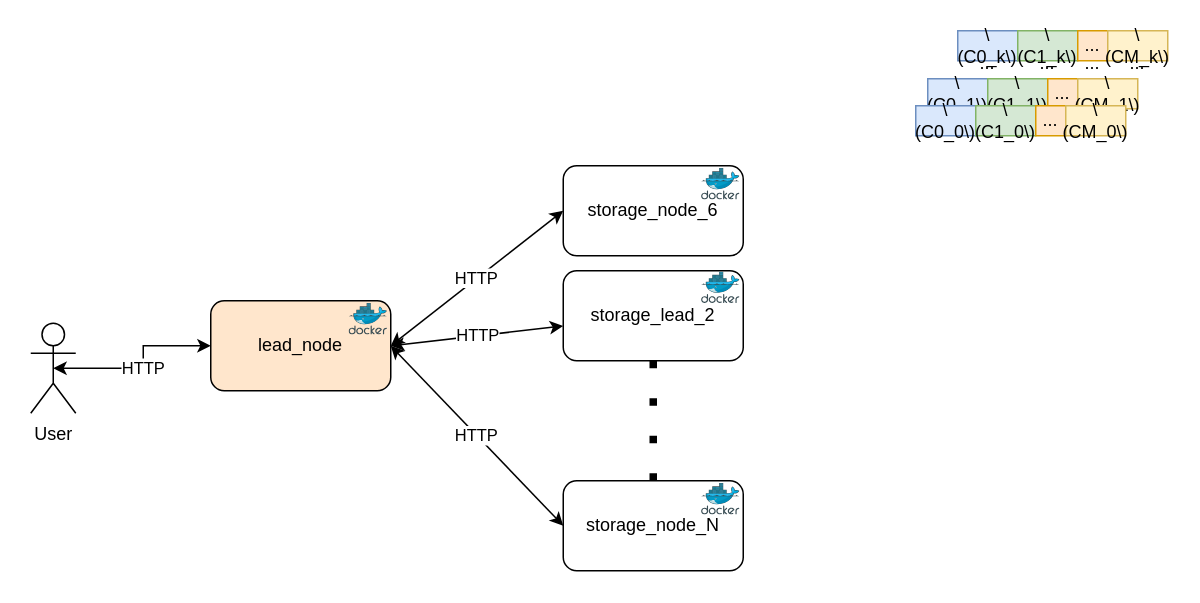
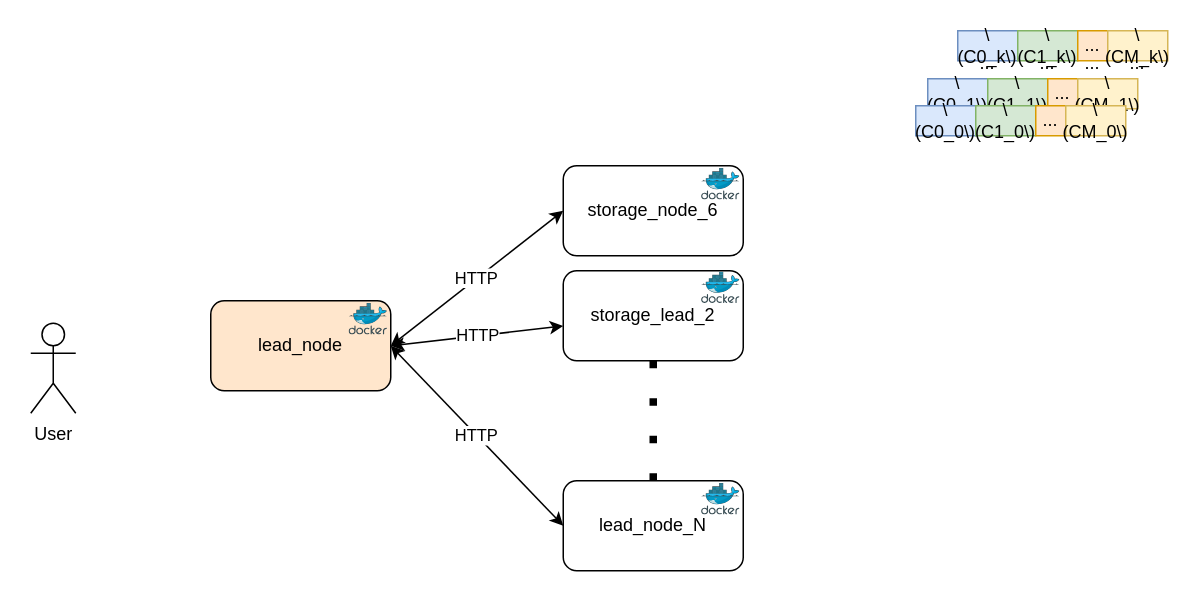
  <mxCell id="0" />
  <mxCell id="1" parent="0" />
  <mxCell id="2" value="HTTP" style="rounded=0;orthogonalLoop=1;jettySize=auto;html=1;exitX=1;exitY=0.5;exitDx=0;exitDy=0;entryX=0;entryY=0.5;entryDx=0;entryDy=0;startArrow=classic;startFill=1;" edge="1" parent="1" source="5" target="8"><mxGeometry relative="1" as="geometry" /></mxCell>
  <mxCell id="3" value="HTTP" style="rounded=0;orthogonalLoop=1;jettySize=auto;html=1;exitX=1;exitY=0.5;exitDx=0;exitDy=0;startArrow=classic;startFill=1;" edge="1" parent="1" source="5" target="10"><mxGeometry relative="1" as="geometry" /></mxCell>
  <mxCell id="4" value="HTTP" style="rounded=0;orthogonalLoop=1;jettySize=auto;html=1;exitX=1;exitY=0.5;exitDx=0;exitDy=0;entryX=0;entryY=0.5;entryDx=0;entryDy=0;startArrow=classic;startFill=1;" edge="1" parent="1" source="5" target="11"><mxGeometry relative="1" as="geometry" /></mxCell>
  <mxCell id="5" value="lead_node" style="rounded=1;whiteSpace=wrap;html=1;align=center;verticalAlign=middle;fillColor=#ffe6cc;" vertex="1" parent="1"><mxGeometry x="140" y="200" width="120" height="60" as="geometry" /></mxCell>
- <mxCell id="6" value="HTTP" style="edgeStyle=orthogonalEdgeStyle;rounded=0;orthogonalLoop=1;jettySize=auto;html=1;exitX=0.5;exitY=0.5;exitDx=0;exitDy=0;exitPerimeter=0;entryX=0;entryY=0.5;entryDx=0;entryDy=0;startArrow=classic;startFill=1;" edge="1" parent="1" source="7" target="5"><mxGeometry relative="1" as="geometry" /></mxCell>
  <mxCell id="7" value="User" style="shape=umlActor;verticalLabelPosition=bottom;verticalAlign=top;html=1;outlineConnect=0;" vertex="1" parent="1"><mxGeometry x="20" y="215" width="30" height="60" as="geometry" /></mxCell>
  <mxCell id="8" value="storage_node_6" style="rounded=1;whiteSpace=wrap;html=1;" vertex="1" parent="1"><mxGeometry x="375" y="110" width="120" height="60" as="geometry" /></mxCell>
  <mxCell id="9" style="edgeStyle=orthogonalEdgeStyle;rounded=0;orthogonalLoop=1;jettySize=auto;html=1;exitX=0.5;exitY=1;exitDx=0;exitDy=0;entryX=0.5;entryY=0;entryDx=0;entryDy=0;dashed=1;dashPattern=1 4;strokeWidth=5;endArrow=none;endFill=0;targetPerimeterSpacing=12;sourcePerimeterSpacing=6;endSize=1;curved=0;" edge="1" parent="1" source="10" target="11"><mxGeometry relative="1" as="geometry" /></mxCell>
  <mxCell id="10" value="storage_lead_2" style="rounded=1;whiteSpace=wrap;html=1;" vertex="1" parent="1"><mxGeometry x="375" y="180" width="120" height="60" as="geometry" /></mxCell>
- <mxCell id="11" value="storage_node_N" style="rounded=1;whiteSpace=wrap;html=1;" vertex="1" parent="1"><mxGeometry x="375" y="320" width="120" height="60" as="geometry" /></mxCell>
+ <mxCell id="11" value="lead_node_N" style="rounded=1;whiteSpace=wrap;html=1;" vertex="1" parent="1"><mxGeometry x="375" y="320" width="120" height="60" as="geometry" /></mxCell>
  <mxCell id="12" value="" style="image;sketch=0;aspect=fixed;html=1;points=[];align=center;fontSize=12;image=img/lib/mscae/Docker.svg;" vertex="1" parent="1"><mxGeometry x="232.39" y="202" width="25.61" height="21" as="geometry" /></mxCell>
  <mxCell id="13" value="" style="image;sketch=0;aspect=fixed;html=1;points=[];align=center;fontSize=12;image=img/lib/mscae/Docker.svg;" vertex="1" parent="1"><mxGeometry x="467.39" y="112" width="25.61" height="21" as="geometry" /></mxCell>
  <mxCell id="14" value="" style="image;sketch=0;aspect=fixed;html=1;points=[];align=center;fontSize=12;image=img/lib/mscae/Docker.svg;" vertex="1" parent="1"><mxGeometry x="467.39" y="181" width="25.61" height="21" as="geometry" /></mxCell>
  <mxCell id="15" value="" style="image;sketch=0;aspect=fixed;html=1;points=[];align=center;fontSize=12;image=img/lib/mscae/Docker.svg;" vertex="1" parent="1"><mxGeometry x="467.39" y="322" width="25.61" height="21" as="geometry" /></mxCell>
  <mxCell id="16" value="" style="group" vertex="1" connectable="0" parent="1"><mxGeometry x="610" y="20" width="168" height="70" as="geometry" /></mxCell>
  <mxCell id="17" value="\(C0_1\)" style="rounded=0;whiteSpace=wrap;html=1;fillColor=#dae8fc;strokeColor=#6c8ebf;" vertex="1" parent="16"><mxGeometry x="8" y="32" width="40" height="20" as="geometry" /></mxCell>
  <mxCell id="18" value="\(C1_1\)" style="rounded=0;whiteSpace=wrap;html=1;fillColor=#d5e8d4;strokeColor=#82b366;" vertex="1" parent="16"><mxGeometry x="48" y="32" width="40" height="20" as="geometry" /></mxCell>
  <mxCell id="19" value="..." style="rounded=0;whiteSpace=wrap;html=1;fillColor=#ffe6cc;strokeColor=#d79b00;" vertex="1" parent="16"><mxGeometry x="88" y="32" width="20" height="20" as="geometry" /></mxCell>
  <mxCell id="20" value="\(CM_1\)" style="rounded=0;whiteSpace=wrap;html=1;fillColor=#fff2cc;strokeColor=#d6b656;" vertex="1" parent="16"><mxGeometry x="108" y="32" width="40" height="20" as="geometry" /></mxCell>
  <mxCell id="21" value="\(C0_0\)" style="rounded=0;whiteSpace=wrap;html=1;fillColor=#dae8fc;strokeColor=#6c8ebf;" vertex="1" parent="16"><mxGeometry y="50" width="40" height="20" as="geometry" /></mxCell>
  <mxCell id="22" value="\(C1_0\)" style="rounded=0;whiteSpace=wrap;html=1;fillColor=#d5e8d4;strokeColor=#82b366;" vertex="1" parent="16"><mxGeometry x="40" y="50" width="40" height="20" as="geometry" /></mxCell>
  <mxCell id="23" value="..." style="rounded=0;whiteSpace=wrap;html=1;fillColor=#ffe6cc;strokeColor=#d79b00;" vertex="1" parent="16"><mxGeometry x="80" y="50" width="20" height="20" as="geometry" /></mxCell>
  <mxCell id="24" value="\(CM_0\)" style="rounded=0;whiteSpace=wrap;html=1;fillColor=#fff2cc;strokeColor=#d6b656;" vertex="1" parent="16"><mxGeometry x="100" y="50" width="40" height="20" as="geometry" /></mxCell>
  <mxCell id="25" value="\(C0_k\)" style="rounded=0;whiteSpace=wrap;html=1;fillColor=#dae8fc;strokeColor=#6c8ebf;" vertex="1" parent="16"><mxGeometry x="28" width="40" height="20" as="geometry" /></mxCell>
  <mxCell id="26" value="\(C1_k\)" style="rounded=0;whiteSpace=wrap;html=1;fillColor=#d5e8d4;strokeColor=#82b366;" vertex="1" parent="16"><mxGeometry x="68" width="40" height="20" as="geometry" /></mxCell>
  <mxCell id="27" value="..." style="rounded=0;whiteSpace=wrap;html=1;fillColor=#ffe6cc;strokeColor=#d79b00;" vertex="1" parent="16"><mxGeometry x="108" width="20" height="20" as="geometry" /></mxCell>
  <mxCell id="28" value="\(CM_k\)" style="rounded=0;whiteSpace=wrap;html=1;fillColor=#fff2cc;strokeColor=#d6b656;" vertex="1" parent="16"><mxGeometry x="128" width="40" height="20" as="geometry" /></mxCell>
  <mxCell id="29" value="..." style="rounded=0;whiteSpace=wrap;html=1;fillColor=none;strokeColor=none;" vertex="1" parent="16"><mxGeometry x="38" y="12" width="20" height="20" as="geometry" /></mxCell>
  <mxCell id="30" value="..." style="rounded=0;whiteSpace=wrap;html=1;fillColor=none;strokeColor=none;" vertex="1" parent="16"><mxGeometry x="78" y="12" width="20" height="20" as="geometry" /></mxCell>
  <mxCell id="31" value="..." style="rounded=0;whiteSpace=wrap;html=1;fillColor=none;strokeColor=none;" vertex="1" parent="16"><mxGeometry x="138" y="12" width="20" height="20" as="geometry" /></mxCell>
  <mxCell id="32" value="..." style="rounded=0;whiteSpace=wrap;html=1;fillColor=none;strokeColor=none;" vertex="1" parent="16"><mxGeometry x="108" y="12" width="20" height="20" as="geometry" /></mxCell>
